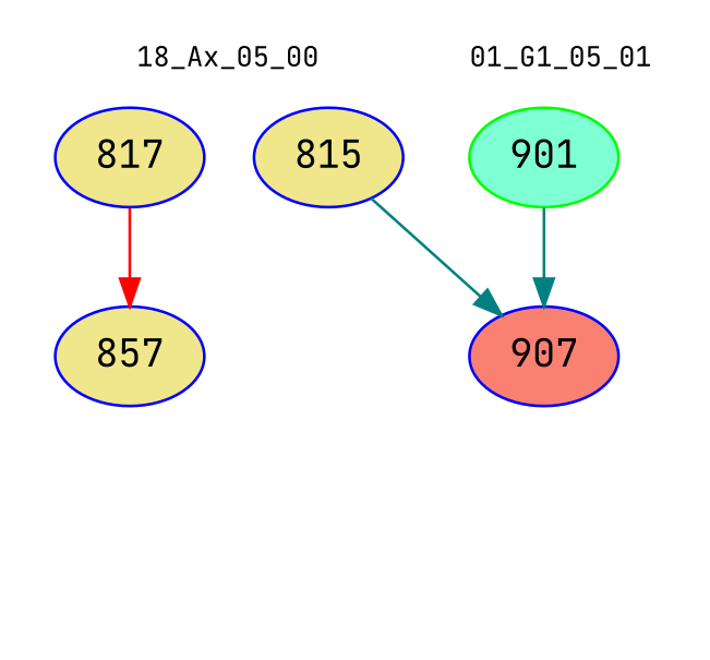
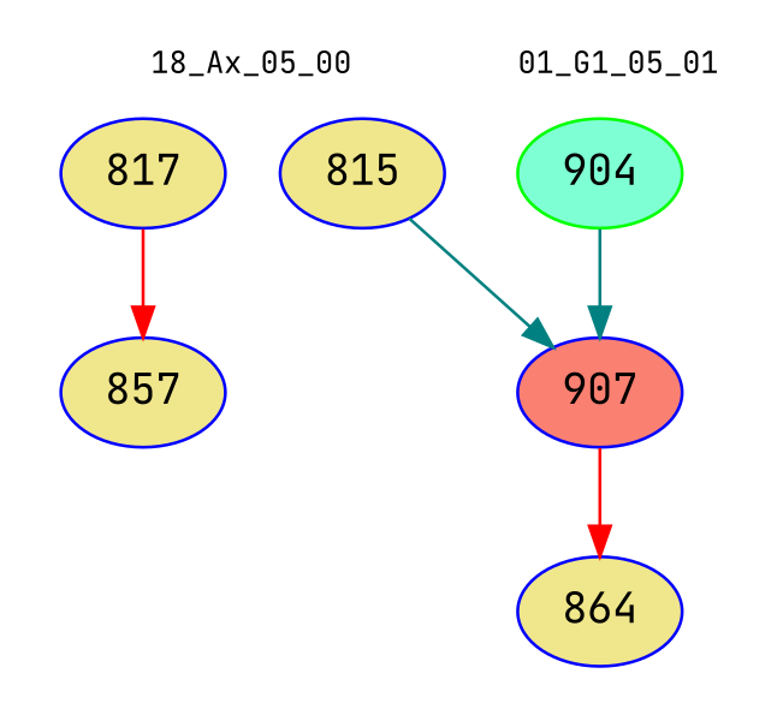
  digraph {
    fontname="JetBrains Mono"
    node [color=blue fillcolor=khaki fontname="JetBrains Mono" style=filled]
    edge [color=teal fontname="JetBrains Mono"]
    n1 [label=815]
    n2 [label=817]
    n3 [label=857]
-   n4 [color=green fillcolor=aquamarine label=901]
+   n4 [color=green fillcolor=aquamarine label=904]
    n5 [fillcolor=salmon label=907]
+   n6 [label=864]
    subgraph cluster_1 {
      color=white
      fontsize=10
      label="18_Ax_05_00"
      n1
      n2
      n3
    }
    subgraph cluster_2 {
      color=white
      fontsize=10
      label="01_G1_05_01"
      n4
      n5
+     n6
    }
    n1 -> n5
    n2 -> n3 [color=red]
    n4 -> n5
+   n5 -> n6 [color=red]
  }
